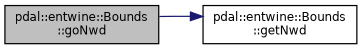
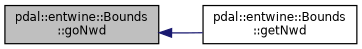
  digraph {
    rankdir=LR
    node [color=black fontname=Helvetica fontsize=10 shape=record style=filled]
    n1 [fillcolor=grey75 fontcolor=black height=0.2 label="pdal::entwine::Bounds\l::goNwd" width=0.4]
    n2 [fillcolor=white height=0.2 label="pdal::entwine::Bounds\l::getNwd" width=0.4]
-   n2 -> n1 [color=midnightblue dir=back fontname=Helvetica fontsize=10 labelfontname=Helvetica labelfontsize=10 style=solid]
+   n1 -> n2 [color=midnightblue dir=back fontname=Helvetica fontsize=10 labelfontname=Helvetica labelfontsize=10 style=solid]
  }
